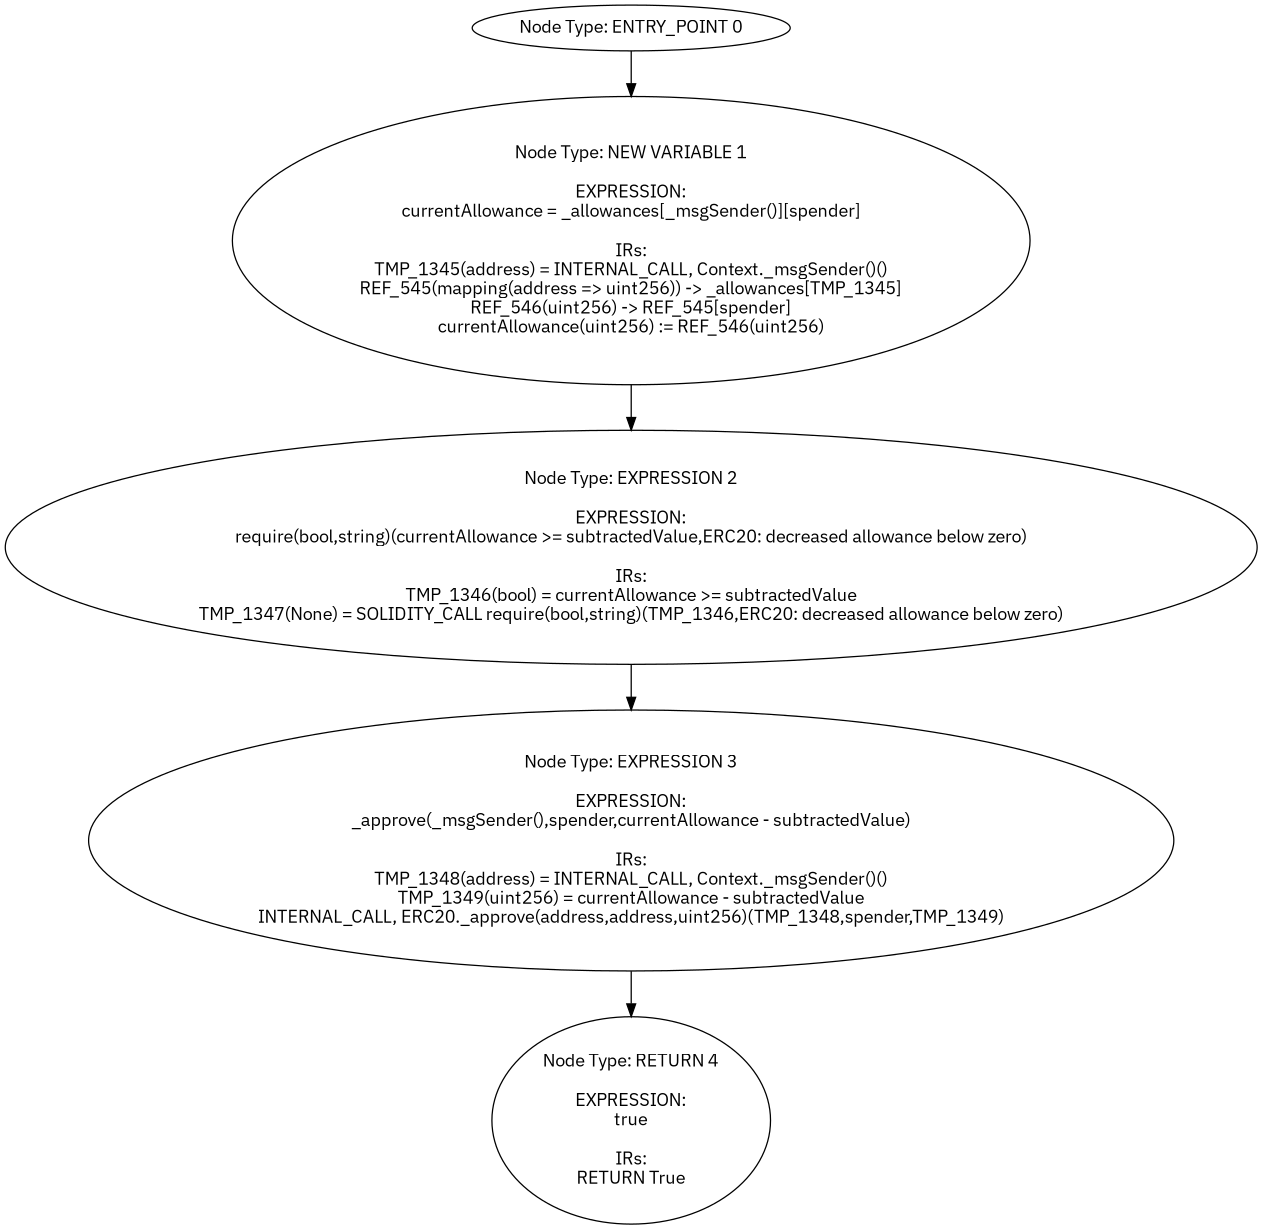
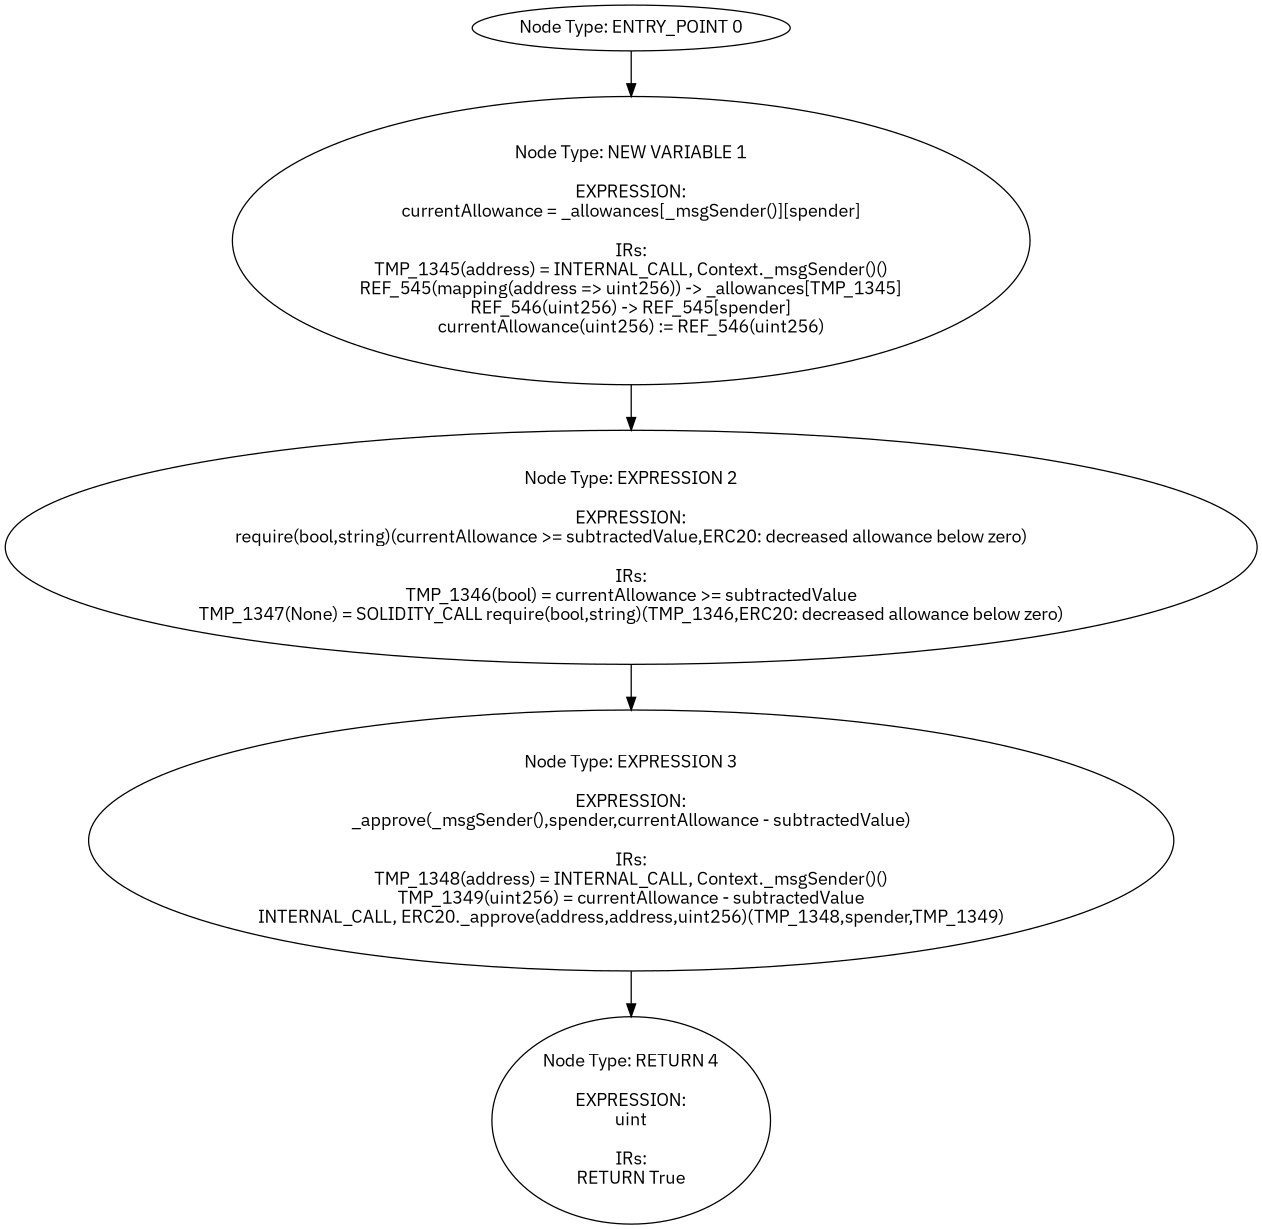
  digraph {
    fontname="IBM Plex Sans"
    node [fontname="IBM Plex Sans"]
    edge [fontname="IBM Plex Sans"]
    n1 [label="Node Type: ENTRY_POINT 0\n"]
    n2 [label="Node Type: NEW VARIABLE 1\n\nEXPRESSION:\ncurrentAllowance = _allowances[_msgSender()][spender]\n\nIRs:\nTMP_1345(address) = INTERNAL_CALL, Context._msgSender()()\nREF_545(mapping(address => uint256)) -> _allowances[TMP_1345]\nREF_546(uint256) -> REF_545[spender]\ncurrentAllowance(uint256) := REF_546(uint256)"]
    n3 [label="Node Type: EXPRESSION 2\n\nEXPRESSION:\nrequire(bool,string)(currentAllowance >= subtractedValue,ERC20: decreased allowance below zero)\n\nIRs:\nTMP_1346(bool) = currentAllowance >= subtractedValue\nTMP_1347(None) = SOLIDITY_CALL require(bool,string)(TMP_1346,ERC20: decreased allowance below zero)"]
    n4 [label="Node Type: EXPRESSION 3\n\nEXPRESSION:\n_approve(_msgSender(),spender,currentAllowance - subtractedValue)\n\nIRs:\nTMP_1348(address) = INTERNAL_CALL, Context._msgSender()()\nTMP_1349(uint256) = currentAllowance - subtractedValue\nINTERNAL_CALL, ERC20._approve(address,address,uint256)(TMP_1348,spender,TMP_1349)"]
-   n5 [label="Node Type: RETURN 4\n\nEXPRESSION:\ntrue\n\nIRs:\nRETURN True"]
+   n5 [label="Node Type: RETURN 4\n\nEXPRESSION:\nuint\n\nIRs:\nRETURN True"]
    n1 -> n2
    n2 -> n3
    n3 -> n4
    n4 -> n5
  }
